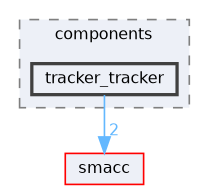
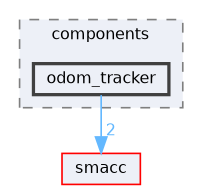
  digraph {
    compound=true
    node [fillcolor="#edf0f7" fontname=Helvetica fontsize=10 shape=box]
-   n1 [color=grey25 height=0.2 label=tracker_tracker style="filled,bold" width=0.4]
+   n1 [color=grey25 height=0.2 label=odom_tracker style="filled,bold" width=0.4]
    n2 [color=red height=0.2 label=smacc style=filled width=0.4]
    subgraph cluster_1 {
      bgcolor="#edf0f7"
      fontname=Helvetica
      fontsize=10
      label=components
      pencolor=grey50
      style="filled,dashed"
      n1
    }
    n1 -> n2 [color=steelblue1 fontcolor=steelblue1 fontname=Helvetica fontsize=10 headlabel=2 labeldistance=1.5 labelfontname=Helvetica labelfontsize=10]
  }
